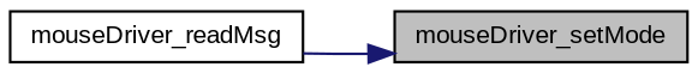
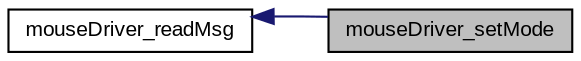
  digraph {
    rankdir=RL
    fontname="Liberation Sans"
    node [color=black fontname="Liberation Sans" fontsize=10 shape=record style=filled]
    n1 [fillcolor=grey75 fontcolor=black height=0.2 label=mouseDriver_setMode width=0.4]
    n2 [fillcolor=white height=0.2 label=mouseDriver_readMsg width=0.4]
-   n1 -> n2 [color=midnightblue dir=back fontname="Liberation Sans" fontsize=10 labelfontname=Helvetica labelfontsize=10 style=solid]
+   n2 -> n1 [color=midnightblue dir=back fontname="Liberation Sans" fontsize=10 labelfontname=Helvetica labelfontsize=10 style=solid]
  }
